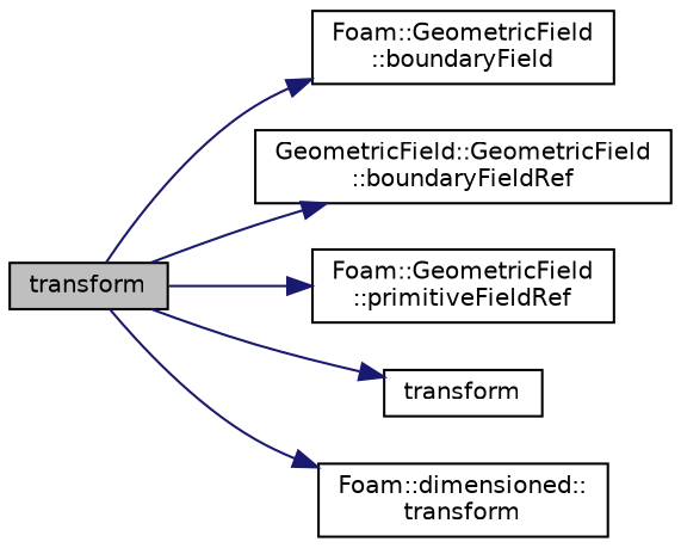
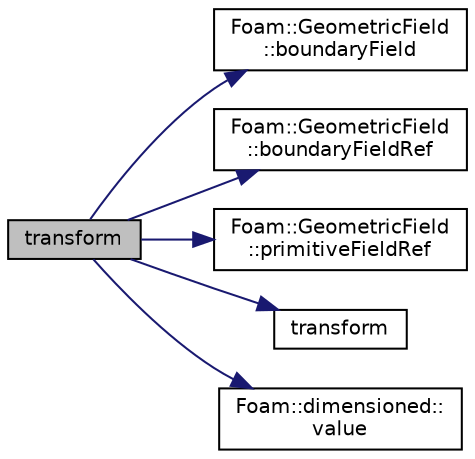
  digraph {
    rankdir=LR
    node [color=black fontname=Helvetica fontsize=10 shape=record]
    edge [color=midnightblue fontname=Helvetica fontsize=10 labelfontname=Helvetica labelfontsize=10 style=solid]
    n1 [fillcolor=grey75 fontcolor=black height=0.2 label=transform style=filled width=0.4]
    n2 [height=0.2 label="Foam::GeometricField\l::boundaryField" width=0.4]
-   n3 [height=0.2 label="GeometricField::GeometricField\l::boundaryFieldRef" width=0.4]
+   n3 [height=0.2 label="Foam::GeometricField\l::boundaryFieldRef" width=0.4]
    n4 [height=0.2 label="Foam::GeometricField\l::primitiveFieldRef" width=0.4]
    n5 [height=0.2 label=transform width=0.4]
-   n6 [height=0.2 label="Foam::dimensioned::\ltransform" width=0.4]
+   n6 [height=0.2 label="Foam::dimensioned::\lvalue" width=0.4]
    n1 -> n2
    n1 -> n3
    n1 -> n4
    n1 -> n5
    n1 -> n6
  }
